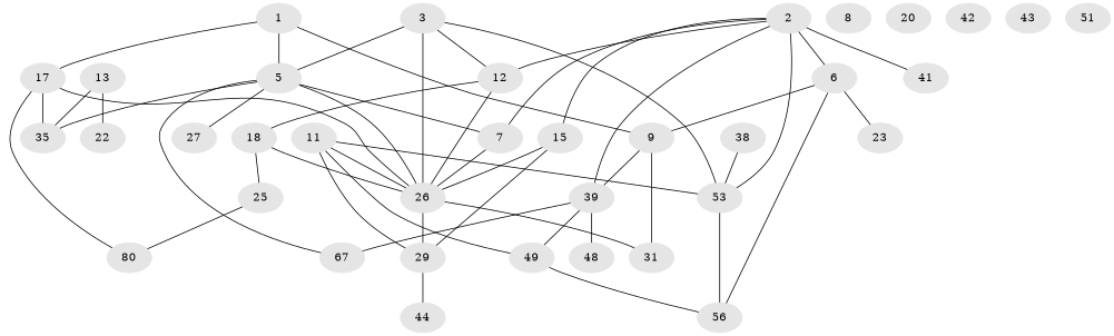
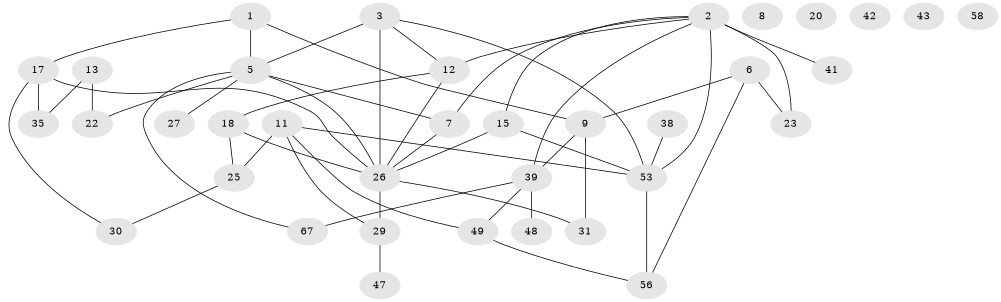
  graph {
    node [color=gray90 style=filled]
    1 [super="+4"]
    5 [super="+52+33"]
    9 [super="+68"]
    17
    7
    26 [super="+32+28+37"]
    27 [super="+54"]
    35 [super="+45"]
    67 [super="+71"]
    39 [super="+40"]
    31
-   30 [super="+36" label=80]
+   30 [super="+36"]
    2 [super="+19+21+10"]
    6 [super="+34"]
    12 [super="+16"]
    15
    41
    53 [super="+59+55"]
    23
    56
    11 [super="+50+60+47"]
    29 [super="+64"]
    49
    18 [super="+46"]
    48 [super="+63"]
    3 [super="+24+14"]
    8
-   44
+   44 [label=47]
    25 [super="+57"]
    13 [super="+65"]
    22
    20
    38
    42
    43
-   58 [label=51]
+   58
    1 -- 5
    1 -- 9
    1 -- 17
    5 -- 7
    5 -- 26 [weight=2]
    5 -- 27
-   5 -- 35
+   5 -- 22
    5 -- 67
    9 -- 39
    9 -- 31
    17 -- 26
    17 -- 35
    17 -- 30
    7 -- 26
    26 -- 31
    26 -- 29
    39 -- 67
    39 -- 49
    39 -- 48
    2 -- 7
    2 -- 39
-   2 -- 6 [weight=2]
+   2 -- 23 [weight=2]
    2 -- 12 [weight=2]
    2 -- 15
    2 -- 41
    2 -- 53 [weight=2]
    6 -- 9
    6 -- 23
    6 -- 56
    12 -- 26
    12 -- 18
    15 -- 26 [weight=2]
-   15 -- 29
+   15 -- 53
    53 -- 56
-   11 -- 26 [weight=2]
+   11 -- 25 [weight=2]
    11 -- 53
    11 -- 29
    11 -- 49
    29 -- 44
    49 -- 56
    18 -- 26
    18 -- 25
    3 -- 5
    3 -- 26 [weight=2]
    3 -- 12
    3 -- 53
    25 -- 30
    13 -- 35
    13 -- 22
    38 -- 53
  }
